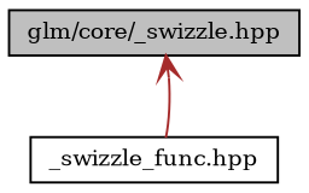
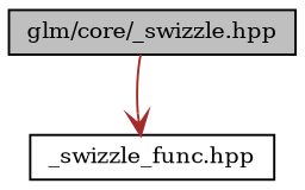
  digraph {
    fontname="DejaVu Serif"
    node [color=black fontname="DejaVu Serif" fontsize=10 shape=record style=filled]
    n1 [fillcolor=grey75 fontcolor=black height=0.2 label="glm/core/_swizzle.hpp" width=0.4]
    n2 [fillcolor=white height=0.2 label="_swizzle_func.hpp" width=0.4]
-   n2 -> n1 [color=brown fontname="DejaVu Serif" fontsize=10 labelfontname=FreeSans labelfontsize=10 style=solid arrowhead=vee]
+   n1 -> n2 [color=brown fontname="DejaVu Serif" fontsize=10 labelfontname=FreeSans labelfontsize=10 style=solid arrowhead=vee]
  }
